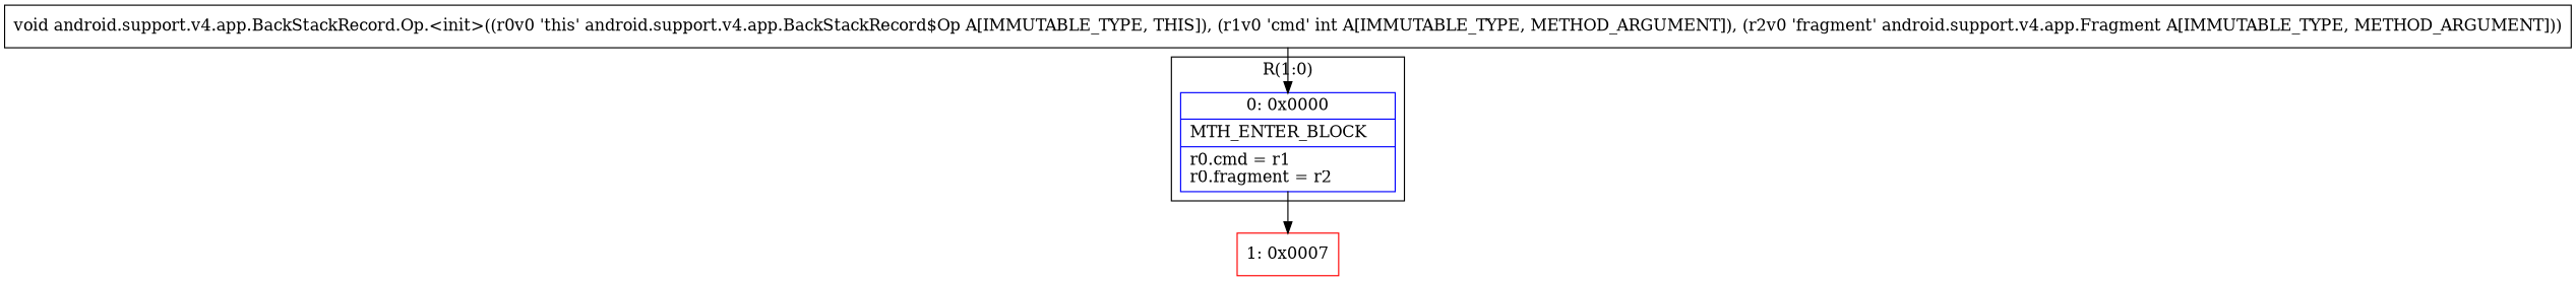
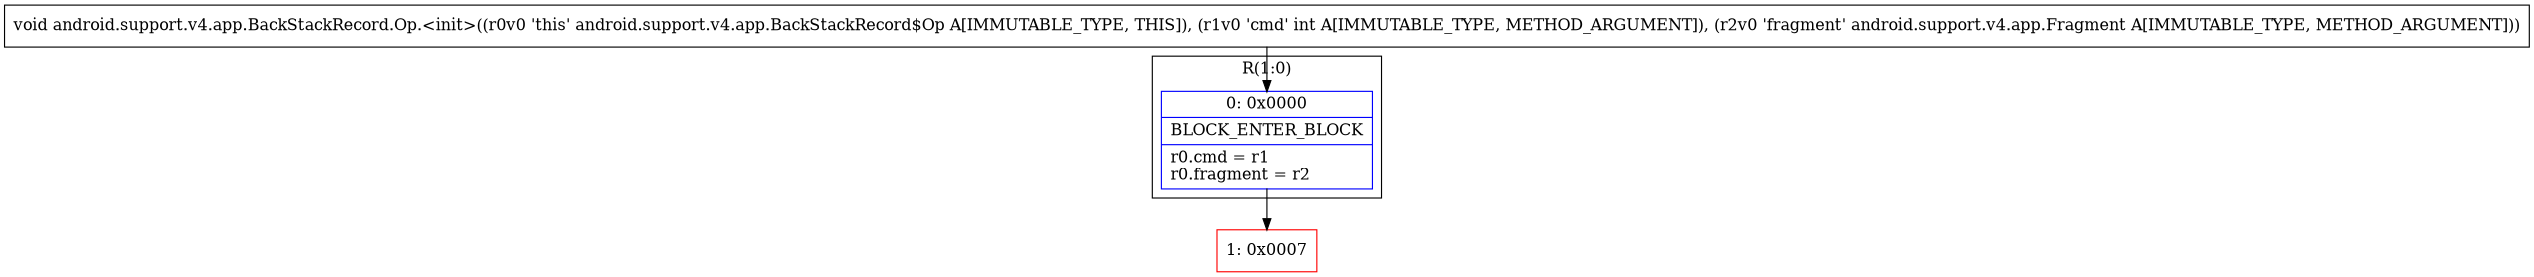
  digraph {
    node [shape=record]
-   n1 [color=blue label="{0\:\ 0x0000|MTH_ENTER_BLOCK\l|r0.cmd = r1\lr0.fragment = r2\l}"]
+   n1 [color=blue label="{0\:\ 0x0000|BLOCK_ENTER_BLOCK\l|r0.cmd = r1\lr0.fragment = r2\l}"]
    n2 [color=red label="{1\:\ 0x0007}"]
    n3 [label="{void android.support.v4.app.BackStackRecord.Op.\<init\>((r0v0 'this' android.support.v4.app.BackStackRecord$Op A[IMMUTABLE_TYPE, THIS]), (r1v0 'cmd' int A[IMMUTABLE_TYPE, METHOD_ARGUMENT]), (r2v0 'fragment' android.support.v4.app.Fragment A[IMMUTABLE_TYPE, METHOD_ARGUMENT])) }"]
    subgraph cluster_1 {
      label="R(1:0)"
      n1
    }
    n1 -> n2
    n3 -> n1
  }
